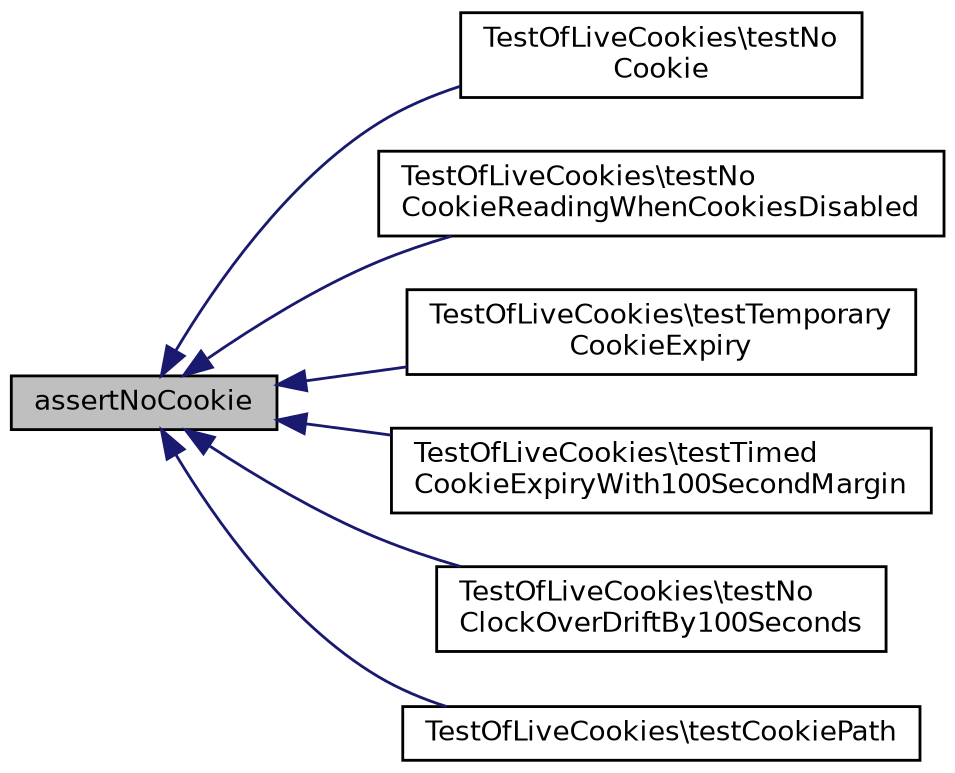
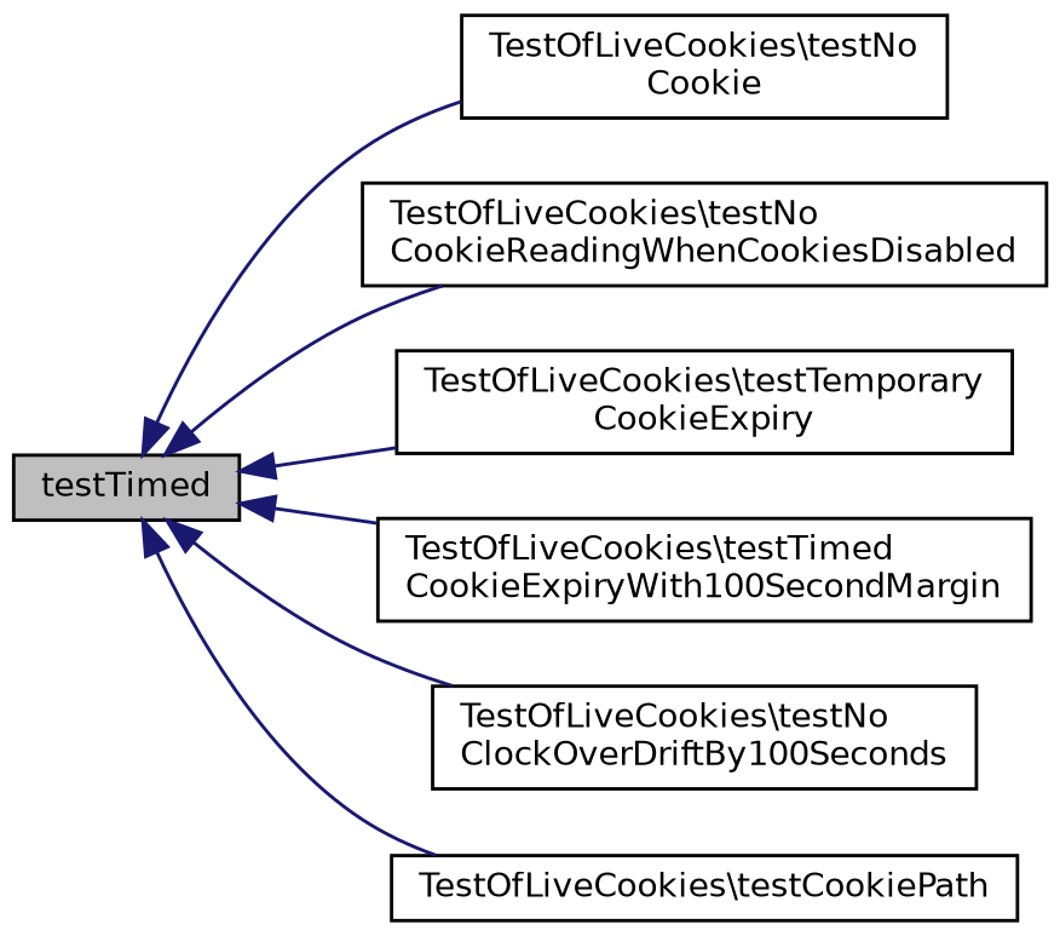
  digraph {
    rankdir=LR
    node [color=black fillcolor=white fontname=Helvetica fontsize=10 shape=record style=filled]
    edge [color=midnightblue dir=back fontname=Helvetica fontsize=10 labelfontname=Helvetica labelfontsize=10 style=solid]
-   n1 [fillcolor=grey75 fontcolor=black height=0.2 label=assertNoCookie width=0.4]
+   n1 [fillcolor=grey75 fontcolor=black height=0.2 label=testTimed width=0.4]
    n2 [height=0.2 label="TestOfLiveCookies\\testNo\lCookie" width=0.4]
    n3 [height=0.2 label="TestOfLiveCookies\\testNo\lCookieReadingWhenCookiesDisabled" width=0.4]
    n4 [height=0.2 label="TestOfLiveCookies\\testTemporary\lCookieExpiry" width=0.4]
    n5 [height=0.2 label="TestOfLiveCookies\\testTimed\lCookieExpiryWith100SecondMargin" width=0.4]
    n6 [height=0.2 label="TestOfLiveCookies\\testNo\lClockOverDriftBy100Seconds" width=0.4]
    n7 [height=0.2 label="TestOfLiveCookies\\testCookiePath" width=0.4]
    n1 -> n2
    n1 -> n3
    n1 -> n4
    n1 -> n5
    n1 -> n6
    n1 -> n7
  }
